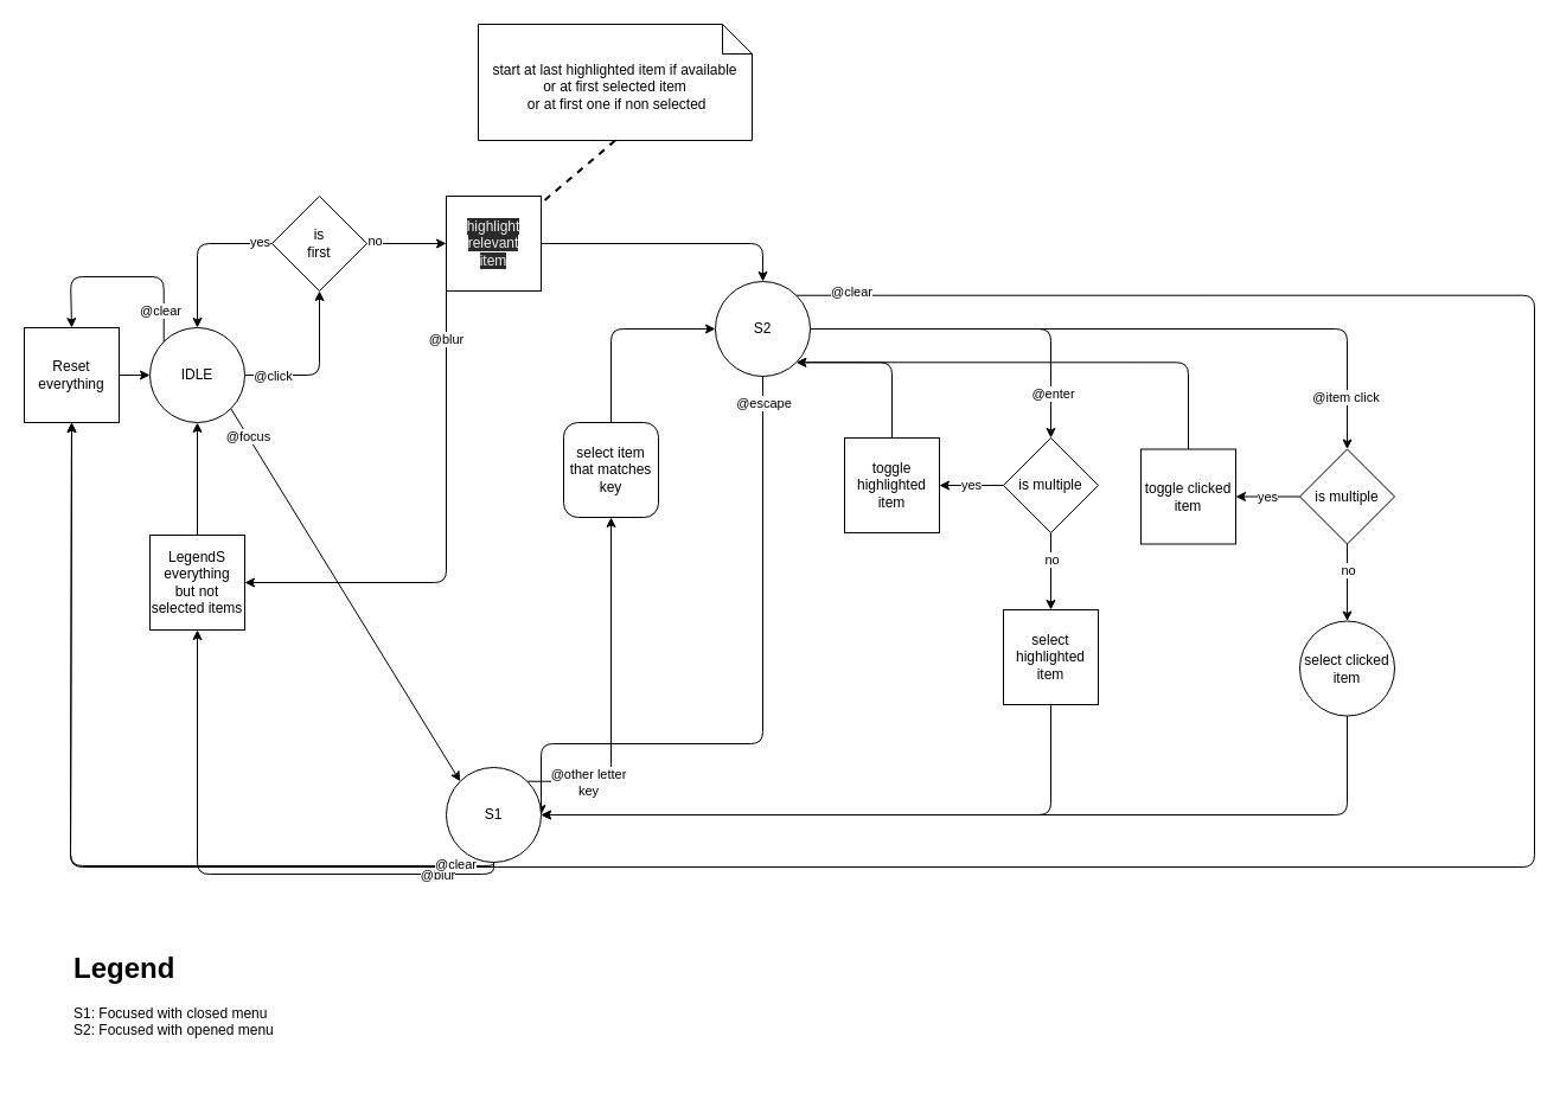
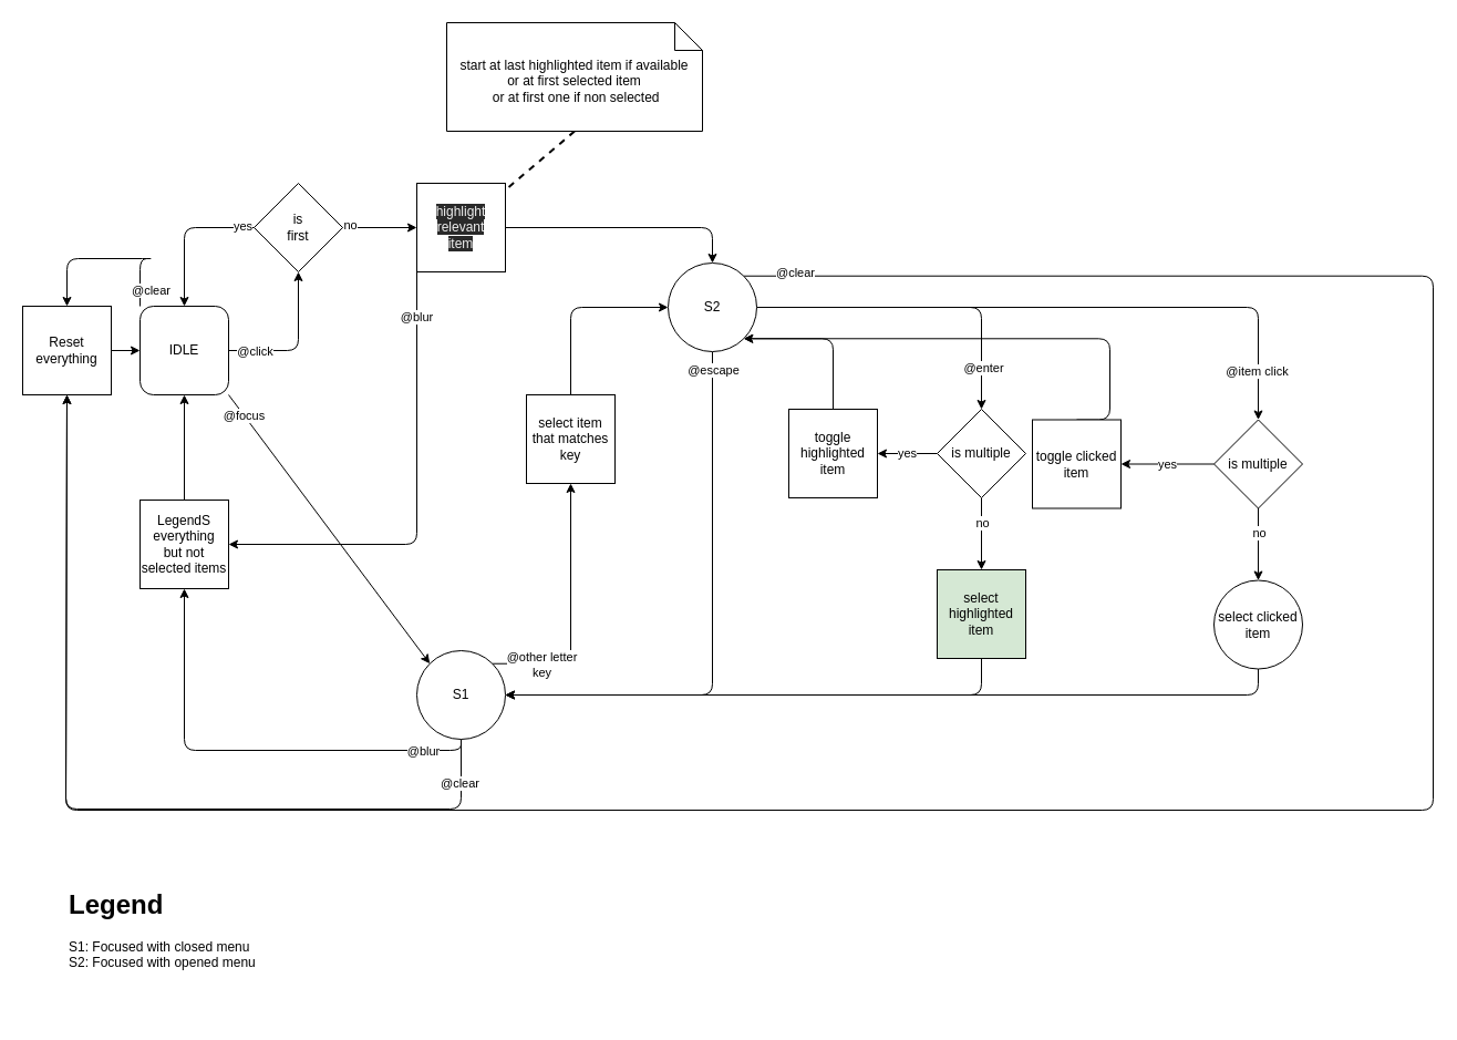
  <mxCell id="0" />
  <mxCell id="1" parent="0" />
  <mxCell id="2" style="edgeStyle=orthogonalEdgeStyle;html=1;exitX=1;exitY=0.5;exitDx=0;exitDy=0;entryX=0.5;entryY=1;entryDx=0;entryDy=0;" parent="1" source="8" target="30" edge="1"><mxGeometry relative="1" as="geometry" /></mxCell>
  <mxCell id="3" value="@click" style="edgeLabel;html=1;align=center;verticalAlign=middle;resizable=0;points=[];" parent="2" vertex="1" connectable="0"><mxGeometry x="-0.933" y="-3" relative="1" as="geometry"><mxPoint x="19" y="-3" as="offset" /></mxGeometry></mxCell>
  <mxCell id="4" style="html=1;exitX=1;exitY=1;exitDx=0;exitDy=0;entryX=0;entryY=0;entryDx=0;entryDy=0;endArrow=classic;endFill=1;strokeWidth=1;" parent="1" source="8" target="25" edge="1"><mxGeometry relative="1" as="geometry" /></mxCell>
  <mxCell id="5" value="@focus" style="edgeLabel;html=1;align=center;verticalAlign=middle;resizable=0;points=[];" parent="4" vertex="1" connectable="0"><mxGeometry x="-0.888" y="2" relative="1" as="geometry"><mxPoint x="2" y="6" as="offset" /></mxGeometry></mxCell>
  <mxCell id="6" style="edgeStyle=orthogonalEdgeStyle;html=1;exitX=0;exitY=0;exitDx=0;exitDy=0;entryX=0.5;entryY=0;entryDx=0;entryDy=0;endArrow=classic;endFill=1;strokeWidth=1;" parent="1" source="8" target="44" edge="1"><mxGeometry relative="1" as="geometry"><Array as="points"><mxPoint x="138" y="233" /><mxPoint x="59" y="233" /></Array></mxGeometry></mxCell>
  <mxCell id="7" value="@clear" style="edgeLabel;html=1;align=center;verticalAlign=middle;resizable=0;points=[];" parent="6" vertex="1" connectable="0"><mxGeometry x="-0.056" y="-3" relative="1" as="geometry"><mxPoint x="25" y="31" as="offset" /></mxGeometry></mxCell>
- <mxCell id="8" value="IDLE" style="ellipse;whiteSpace=wrap;html=1;aspect=fixed;" parent="1" vertex="1"><mxGeometry x="126" y="276" width="80" height="80" as="geometry" /></mxCell>
+ <mxCell id="8" value="IDLE" style="whiteSpace=wrap;html=1;aspect=fixed;rounded=1;" parent="1" vertex="1"><mxGeometry x="126" y="276" width="80" height="80" as="geometry" /></mxCell>
  <mxCell id="9" style="edgeStyle=orthogonalEdgeStyle;html=1;exitX=1;exitY=0.5;exitDx=0;exitDy=0;entryX=0.5;entryY=0;entryDx=0;entryDy=0;" parent="1" source="17" target="48" edge="1"><mxGeometry relative="1" as="geometry" /></mxCell>
  <mxCell id="10" value="@enter&lt;br&gt;" style="edgeLabel;html=1;align=center;verticalAlign=middle;resizable=0;points=[];" parent="9" vertex="1" connectable="0"><mxGeometry x="-0.941" y="-1" relative="1" as="geometry"><mxPoint x="195" y="53" as="offset" /></mxGeometry></mxCell>
  <mxCell id="11" style="edgeStyle=orthogonalEdgeStyle;html=1;exitX=0.5;exitY=1;exitDx=0;exitDy=0;entryX=1;entryY=0.5;entryDx=0;entryDy=0;" parent="1" source="17" target="25" edge="1"><mxGeometry relative="1" as="geometry"><Array as="points"><mxPoint x="643" y="627" /></Array></mxGeometry></mxCell>
  <mxCell id="12" value="@escape" style="edgeLabel;html=1;align=center;verticalAlign=middle;resizable=0;points=[];" parent="11" vertex="1" connectable="0"><mxGeometry x="-0.822" y="-3" relative="1" as="geometry"><mxPoint x="3" y="-28" as="offset" /></mxGeometry></mxCell>
  <mxCell id="13" style="edgeStyle=orthogonalEdgeStyle;html=1;exitX=1;exitY=0;exitDx=0;exitDy=0;entryX=0.5;entryY=1;entryDx=0;entryDy=0;endArrow=classic;endFill=1;strokeWidth=1;" parent="1" source="17" target="44" edge="1"><mxGeometry relative="1" as="geometry"><Array as="points"><mxPoint x="1294" y="249" /><mxPoint x="1294" y="731" /><mxPoint x="59" y="731" /><mxPoint x="59" y="356" /></Array></mxGeometry></mxCell>
  <mxCell id="14" value="@clear" style="edgeLabel;html=1;align=center;verticalAlign=middle;resizable=0;points=[];" parent="13" vertex="1" connectable="0"><mxGeometry x="-0.966" y="3" relative="1" as="geometry"><mxPoint as="offset" /></mxGeometry></mxCell>
  <mxCell id="15" style="edgeStyle=orthogonalEdgeStyle;html=1;exitX=1;exitY=0.5;exitDx=0;exitDy=0;fillColor=#FF0000;" parent="1" source="17" target="56" edge="1"><mxGeometry relative="1" as="geometry" /></mxCell>
  <mxCell id="16" value="@item click" style="edgeLabel;html=1;align=center;verticalAlign=middle;resizable=0;points=[];" parent="15" vertex="1" connectable="0"><mxGeometry x="0.841" y="-2" relative="1" as="geometry"><mxPoint as="offset" /></mxGeometry></mxCell>
  <mxCell id="17" value="S2" style="ellipse;whiteSpace=wrap;html=1;aspect=fixed;" parent="1" vertex="1"><mxGeometry x="603" y="237" width="80" height="80" as="geometry" /></mxCell>
  <mxCell id="18" value="&lt;h1&gt;Legend&lt;/h1&gt;&lt;p&gt;S1: Focused with closed menu&lt;br&gt;&lt;span&gt;S2: Focused with opened menu&lt;/span&gt;&lt;br&gt;&lt;/p&gt;" style="text;html=1;strokeColor=none;fillColor=none;spacing=5;spacingTop=-20;whiteSpace=wrap;overflow=hidden;rounded=0;" parent="1" vertex="1"><mxGeometry x="57" y="797" width="190" height="120" as="geometry" /></mxCell>
  <mxCell id="19" style="edgeStyle=orthogonalEdgeStyle;html=1;exitX=1;exitY=0;exitDx=0;exitDy=0;entryX=0.5;entryY=1;entryDx=0;entryDy=0;" parent="1" source="25" target="40" edge="1"><mxGeometry relative="1" as="geometry" /></mxCell>
  <mxCell id="20" value="@other letter&lt;br&gt;key" style="edgeLabel;html=1;align=center;verticalAlign=middle;resizable=0;points=[];" parent="19" vertex="1" connectable="0"><mxGeometry x="-0.761" y="2" relative="1" as="geometry"><mxPoint x="16" y="3" as="offset" /></mxGeometry></mxCell>
  <mxCell id="21" style="edgeStyle=orthogonalEdgeStyle;html=1;exitX=0.5;exitY=1;exitDx=0;exitDy=0;entryX=0.5;entryY=1;entryDx=0;entryDy=0;endArrow=classic;endFill=1;strokeWidth=1;" parent="1" source="25" target="42" edge="1"><mxGeometry relative="1" as="geometry" /></mxCell>
  <mxCell id="22" value="@blur" style="edgeLabel;html=1;align=center;verticalAlign=middle;resizable=0;points=[];" parent="21" vertex="1" connectable="0"><mxGeometry x="-0.581" y="4" relative="1" as="geometry"><mxPoint x="40" y="-4" as="offset" /></mxGeometry></mxCell>
  <mxCell id="23" style="edgeStyle=orthogonalEdgeStyle;html=1;exitX=0.5;exitY=1;exitDx=0;exitDy=0;entryX=0.5;entryY=1;entryDx=0;entryDy=0;endArrow=classic;endFill=1;strokeWidth=1;" parent="1" source="25" target="44" edge="1"><mxGeometry relative="1" as="geometry"><Array as="points"><mxPoint x="416" y="730" /><mxPoint x="59" y="730" /></Array></mxGeometry></mxCell>
  <mxCell id="24" value="@clear" style="edgeLabel;html=1;align=center;verticalAlign=middle;resizable=0;points=[];" parent="23" vertex="1" connectable="0"><mxGeometry x="-0.901" y="-2" relative="1" as="geometry"><mxPoint as="offset" /></mxGeometry></mxCell>
- <mxCell id="25" value="S1" style="ellipse;whiteSpace=wrap;html=1;aspect=fixed;" parent="1" vertex="1"><mxGeometry x="376" y="647" width="80" height="80" as="geometry" /></mxCell>
+ <mxCell id="25" value="S1" style="ellipse;whiteSpace=wrap;html=1;aspect=fixed;" parent="1" vertex="1"><mxGeometry x="376" y="587" width="80" height="80" as="geometry" /></mxCell>
  <mxCell id="26" style="edgeStyle=orthogonalEdgeStyle;html=1;exitX=1;exitY=0.5;exitDx=0;exitDy=0;entryX=0;entryY=0.5;entryDx=0;entryDy=0;" parent="1" source="30" target="36" edge="1"><mxGeometry relative="1" as="geometry" /></mxCell>
  <mxCell id="27" value="no" style="edgeLabel;html=1;align=center;verticalAlign=middle;resizable=0;points=[];" parent="26" vertex="1" connectable="0"><mxGeometry x="-0.728" relative="1" as="geometry"><mxPoint x="-3" y="-3" as="offset" /></mxGeometry></mxCell>
  <mxCell id="28" style="edgeStyle=orthogonalEdgeStyle;html=1;exitX=0;exitY=0.5;exitDx=0;exitDy=0;entryX=0.5;entryY=0;entryDx=0;entryDy=0;" parent="1" source="30" target="8" edge="1"><mxGeometry relative="1" as="geometry" /></mxCell>
  <mxCell id="29" value="yes" style="edgeLabel;html=1;align=center;verticalAlign=middle;resizable=0;points=[];" parent="28" vertex="1" connectable="0"><mxGeometry x="-0.829" y="-2" relative="1" as="geometry"><mxPoint as="offset" /></mxGeometry></mxCell>
  <mxCell id="30" value="is&lt;br&gt;first" style="rhombus;whiteSpace=wrap;html=1;" parent="1" vertex="1"><mxGeometry x="229" y="165" width="80" height="80" as="geometry" /></mxCell>
  <mxCell id="31" style="edgeStyle=none;html=1;exitX=0.5;exitY=1;exitDx=0;exitDy=0;exitPerimeter=0;strokeWidth=2;endArrow=none;endFill=0;dashed=1;" parent="1" source="32" target="36" edge="1"><mxGeometry relative="1" as="geometry" /></mxCell>
  <mxCell id="32" value="start at last highlighted item if available&lt;br&gt;or at first selected item&lt;br&gt;&amp;nbsp;or at first one if non selected" style="shape=note2;boundedLbl=1;whiteSpace=wrap;html=1;size=25;verticalAlign=top;align=center;" parent="1" vertex="1"><mxGeometry x="403" y="20" width="231" height="98" as="geometry" /></mxCell>
  <mxCell id="33" style="edgeStyle=orthogonalEdgeStyle;html=1;exitX=1;exitY=0.5;exitDx=0;exitDy=0;entryX=0.5;entryY=0;entryDx=0;entryDy=0;" parent="1" source="36" target="17" edge="1"><mxGeometry relative="1" as="geometry" /></mxCell>
  <mxCell id="34" style="edgeStyle=orthogonalEdgeStyle;html=1;exitX=0;exitY=1;exitDx=0;exitDy=0;entryX=1;entryY=0.5;entryDx=0;entryDy=0;fillColor=#FF0000;" parent="1" source="36" target="42" edge="1"><mxGeometry relative="1" as="geometry" /></mxCell>
  <mxCell id="35" value="@blur" style="edgeLabel;html=1;align=center;verticalAlign=middle;resizable=0;points=[];" parent="34" vertex="1" connectable="0"><mxGeometry x="-0.808" y="-1" relative="1" as="geometry"><mxPoint as="offset" /></mxGeometry></mxCell>
  <mxCell id="36" value="&lt;meta charset=&quot;utf-8&quot;&gt;&lt;span style=&quot;color: rgb(240, 240, 240); font-family: helvetica; font-size: 12px; font-style: normal; font-weight: 400; letter-spacing: normal; text-align: center; text-indent: 0px; text-transform: none; word-spacing: 0px; background-color: rgb(42, 42, 42); display: inline; float: none;&quot;&gt;highlight&lt;/span&gt;&lt;br style=&quot;color: rgb(240, 240, 240); font-family: helvetica; font-size: 12px; font-style: normal; font-weight: 400; letter-spacing: normal; text-align: center; text-indent: 0px; text-transform: none; word-spacing: 0px; background-color: rgb(42, 42, 42);&quot;&gt;&lt;span style=&quot;color: rgb(240, 240, 240); font-family: helvetica; font-size: 12px; font-style: normal; font-weight: 400; letter-spacing: normal; text-align: center; text-indent: 0px; text-transform: none; word-spacing: 0px; background-color: rgb(42, 42, 42); display: inline; float: none;&quot;&gt;relevant&lt;/span&gt;&lt;br style=&quot;color: rgb(240, 240, 240); font-family: helvetica; font-size: 12px; font-style: normal; font-weight: 400; letter-spacing: normal; text-align: center; text-indent: 0px; text-transform: none; word-spacing: 0px; background-color: rgb(42, 42, 42);&quot;&gt;&lt;span style=&quot;color: rgb(240, 240, 240); font-family: helvetica; font-size: 12px; font-style: normal; font-weight: 400; letter-spacing: normal; text-align: center; text-indent: 0px; text-transform: none; word-spacing: 0px; background-color: rgb(42, 42, 42); display: inline; float: none;&quot;&gt;item&lt;/span&gt;" style="whiteSpace=wrap;html=1;aspect=fixed;" parent="1" vertex="1"><mxGeometry x="376" y="165" width="80" height="80" as="geometry" /></mxCell>
  <mxCell id="37" style="edgeStyle=orthogonalEdgeStyle;html=1;exitX=0.5;exitY=1;exitDx=0;exitDy=0;entryX=1;entryY=0.5;entryDx=0;entryDy=0;" parent="1" source="38" target="25" edge="1"><mxGeometry relative="1" as="geometry" /></mxCell>
- <mxCell id="38" value="select highlighted&lt;br&gt;item" style="whiteSpace=wrap;html=1;aspect=fixed;" parent="1" vertex="1"><mxGeometry x="846" y="514" width="80" height="80" as="geometry" /></mxCell>
+ <mxCell id="38" value="select highlighted&lt;br&gt;item" style="whiteSpace=wrap;html=1;aspect=fixed;fillColor=#d5e8d4;" parent="1" vertex="1"><mxGeometry x="846" y="514" width="80" height="80" as="geometry" /></mxCell>
  <mxCell id="39" style="edgeStyle=orthogonalEdgeStyle;html=1;exitX=0.5;exitY=0;exitDx=0;exitDy=0;entryX=0;entryY=0.5;entryDx=0;entryDy=0;" parent="1" source="40" target="17" edge="1"><mxGeometry relative="1" as="geometry" /></mxCell>
- <mxCell id="40" value="select item that matches&lt;br&gt;key" style="whiteSpace=wrap;html=1;aspect=fixed;rounded=1;" parent="1" vertex="1"><mxGeometry x="475" y="356" width="80" height="80" as="geometry" /></mxCell>
+ <mxCell id="40" value="select item that matches&lt;br&gt;key" style="whiteSpace=wrap;html=1;aspect=fixed;" parent="1" vertex="1"><mxGeometry x="475" y="356" width="80" height="80" as="geometry" /></mxCell>
  <mxCell id="41" style="edgeStyle=orthogonalEdgeStyle;html=1;exitX=0.5;exitY=0;exitDx=0;exitDy=0;entryX=0.5;entryY=1;entryDx=0;entryDy=0;endArrow=classic;endFill=1;strokeWidth=1;" parent="1" source="42" target="8" edge="1"><mxGeometry relative="1" as="geometry" /></mxCell>
  <mxCell id="42" value="LegendS everything&lt;br&gt;but not&lt;br&gt;selected items" style="whiteSpace=wrap;html=1;aspect=fixed;" parent="1" vertex="1"><mxGeometry x="126" y="451" width="80" height="80" as="geometry" /></mxCell>
  <mxCell id="43" style="edgeStyle=orthogonalEdgeStyle;html=1;exitX=1;exitY=0.5;exitDx=0;exitDy=0;entryX=0;entryY=0.5;entryDx=0;entryDy=0;endArrow=classic;endFill=1;strokeWidth=1;" parent="1" source="44" target="8" edge="1"><mxGeometry relative="1" as="geometry" /></mxCell>
  <mxCell id="44" value="Reset everything" style="whiteSpace=wrap;html=1;aspect=fixed;" parent="1" vertex="1"><mxGeometry x="20" y="276" width="80" height="80" as="geometry" /></mxCell>
  <mxCell id="45" style="edgeStyle=orthogonalEdgeStyle;html=1;exitX=0.5;exitY=1;exitDx=0;exitDy=0;entryX=0.5;entryY=0;entryDx=0;entryDy=0;" parent="1" source="48" target="38" edge="1"><mxGeometry relative="1" as="geometry" /></mxCell>
  <mxCell id="46" value="no" style="edgeLabel;html=1;align=center;verticalAlign=middle;resizable=0;points=[];" parent="45" vertex="1" connectable="0"><mxGeometry x="-0.339" relative="1" as="geometry"><mxPoint y="1" as="offset" /></mxGeometry></mxCell>
  <mxCell id="47" value="yes" style="edgeStyle=orthogonalEdgeStyle;html=1;exitX=0;exitY=0.5;exitDx=0;exitDy=0;entryX=1;entryY=0.5;entryDx=0;entryDy=0;" parent="1" source="48" target="50" edge="1"><mxGeometry relative="1" as="geometry" /></mxCell>
  <mxCell id="48" value="is multiple" style="rhombus;whiteSpace=wrap;html=1;" parent="1" vertex="1"><mxGeometry x="846" y="369" width="80" height="80" as="geometry" /></mxCell>
  <mxCell id="49" style="html=1;exitX=0.5;exitY=0;exitDx=0;exitDy=0;entryX=1;entryY=1;entryDx=0;entryDy=0;edgeStyle=orthogonalEdgeStyle;" parent="1" source="50" target="17" edge="1"><mxGeometry relative="1" as="geometry"><Array as="points"><mxPoint x="752" y="305" /></Array></mxGeometry></mxCell>
  <mxCell id="50" value="toggle highlighted&lt;br&gt;item" style="whiteSpace=wrap;html=1;aspect=fixed;" parent="1" vertex="1"><mxGeometry x="712" y="369" width="80" height="80" as="geometry" /></mxCell>
  <mxCell id="51" style="edgeStyle=orthogonalEdgeStyle;html=1;exitX=0.5;exitY=1;exitDx=0;exitDy=0;entryX=1;entryY=0.5;entryDx=0;entryDy=0;fillColor=#FF0000;" parent="1" source="52" target="25" edge="1"><mxGeometry relative="1" as="geometry" /></mxCell>
  <mxCell id="52" value="select clicked&lt;br&gt;item" style="ellipse;whiteSpace=wrap;html=1;aspect=fixed;" parent="1" vertex="1"><mxGeometry x="1096" y="523.5" width="80" height="80" as="geometry" /></mxCell>
  <mxCell id="53" style="edgeStyle=orthogonalEdgeStyle;html=1;exitX=0.5;exitY=1;exitDx=0;exitDy=0;entryX=0.5;entryY=0;entryDx=0;entryDy=0;" parent="1" source="56" target="52" edge="1"><mxGeometry relative="1" as="geometry" /></mxCell>
  <mxCell id="54" value="no" style="edgeLabel;html=1;align=center;verticalAlign=middle;resizable=0;points=[];" parent="53" vertex="1" connectable="0"><mxGeometry x="-0.339" relative="1" as="geometry"><mxPoint y="1" as="offset" /></mxGeometry></mxCell>
  <mxCell id="55" value="yes" style="edgeStyle=orthogonalEdgeStyle;html=1;exitX=0;exitY=0.5;exitDx=0;exitDy=0;entryX=1;entryY=0.5;entryDx=0;entryDy=0;" parent="1" source="56" target="58" edge="1"><mxGeometry relative="1" as="geometry" /></mxCell>
  <mxCell id="56" value="is multiple" style="rhombus;whiteSpace=wrap;html=1;" parent="1" vertex="1"><mxGeometry x="1096" y="378.5" width="80" height="80" as="geometry" /></mxCell>
  <mxCell id="57" style="edgeStyle=orthogonalEdgeStyle;html=1;exitX=0.5;exitY=0;exitDx=0;exitDy=0;entryX=1;entryY=1;entryDx=0;entryDy=0;fillColor=#FF0000;" parent="1" source="58" target="17" edge="1"><mxGeometry relative="1" as="geometry"><Array as="points"><mxPoint x="1002" y="305" /></Array></mxGeometry></mxCell>
- <mxCell id="58" value="toggle clicked&lt;br&gt;item" style="whiteSpace=wrap;html=1;aspect=fixed;" parent="1" vertex="1"><mxGeometry x="962" y="378.5" width="80" height="80" as="geometry" /></mxCell>
+ <mxCell id="58" value="toggle clicked&lt;br&gt;item" style="whiteSpace=wrap;html=1;aspect=fixed;" parent="1" vertex="1"><mxGeometry x="932" y="378.5" width="80" height="80" as="geometry" /></mxCell>
